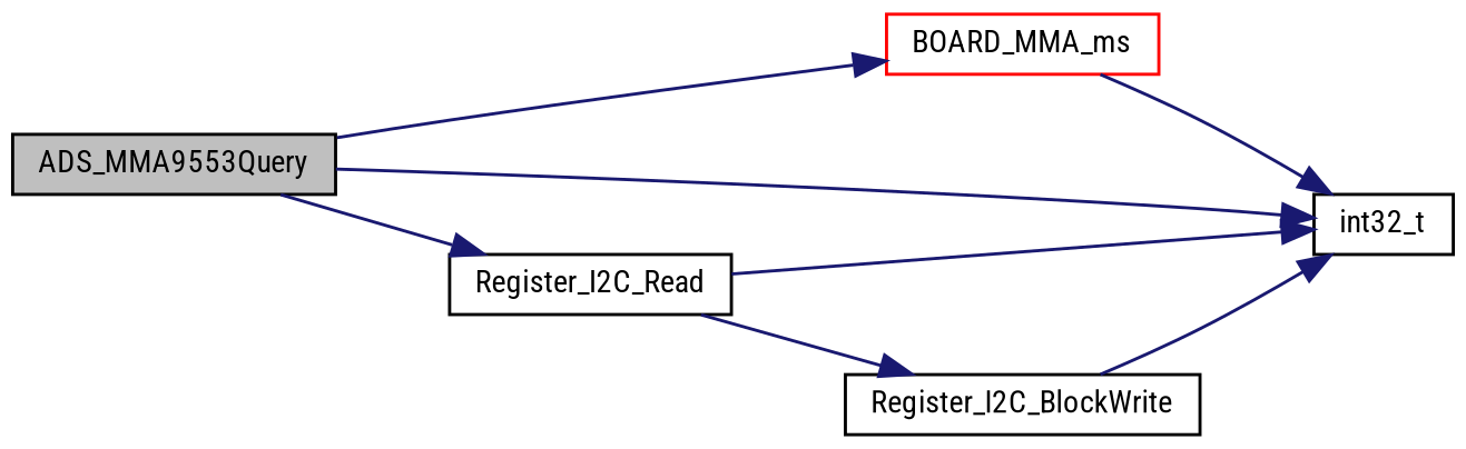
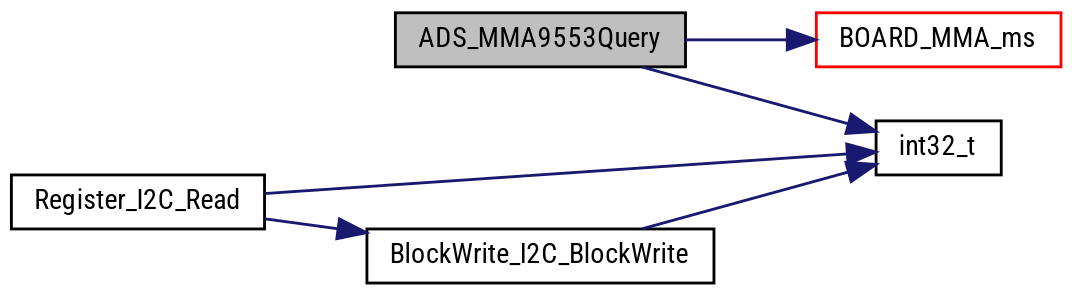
  digraph {
    fontname="Roboto Condensed"
    rankdir=LR
    node [color=black fillcolor=white fontname="Roboto Condensed" fontsize=10 shape=record style=filled]
    edge [color=midnightblue fontname="Roboto Condensed" fontsize=10 labelfontname=Helvetica labelfontsize=10 style=solid]
    n1 [fillcolor=grey75 fontcolor=black height=0.2 label=ADS_MMA9553Query width=0.4]
    n2 [color=red height=0.2 label=BOARD_MMA_ms width=0.4]
    n3 [height=0.2 label=int32_t width=0.4]
    n4 [height=0.2 label=Register_I2C_Read width=0.4]
-   n5 [height=0.2 label=Register_I2C_BlockWrite width=0.4]
+   n5 [height=0.2 label=BlockWrite_I2C_BlockWrite width=0.4]
    n1 -> n2
    n1 -> n3
-   n1 -> n4
-   n2 -> n3
    n4 -> n3
    n4 -> n5
    n5 -> n3
  }
